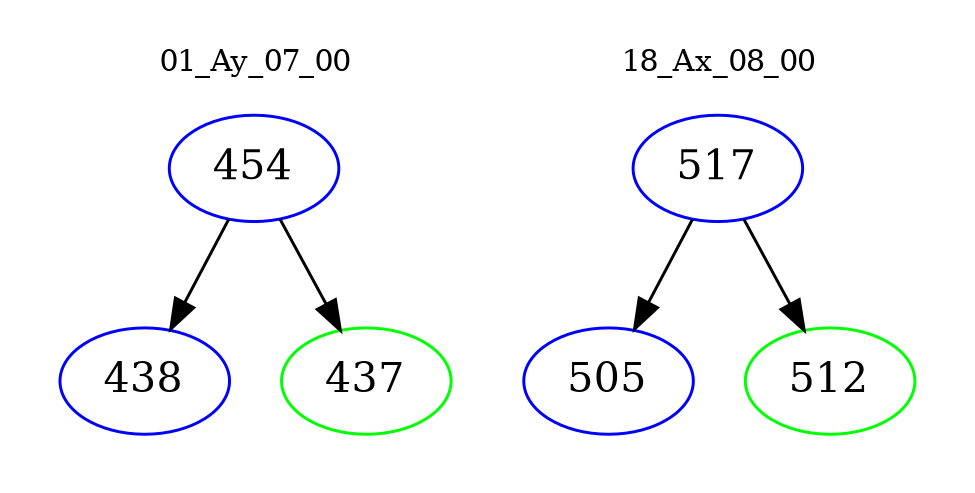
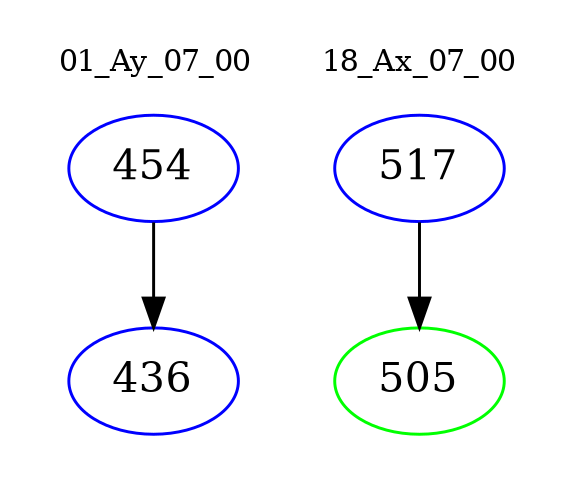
  digraph {
    node [color=blue]
    edge [color=black]
    n1 [label=454]
-   n2 [label=438]
-   n3 [color=green label=437]
+   n2 [label=436]
    n4 [label=517]
-   n5 [label=505]
-   n6 [color=green label=512]
+   n5 [color=green label=505]
    subgraph cluster_1 {
      color=white
      fontsize=10
      label="01_Ay_07_00"
      n1
      n2
-     n3
    }
    subgraph cluster_2 {
      color=white
      fontsize=10
-     label="18_Ax_08_00"
+     label="18_Ax_07_00"
      n4
      n5
-     n6
    }
    n1 -> n2
-   n1 -> n3
    n4 -> n5
-   n4 -> n6
  }
